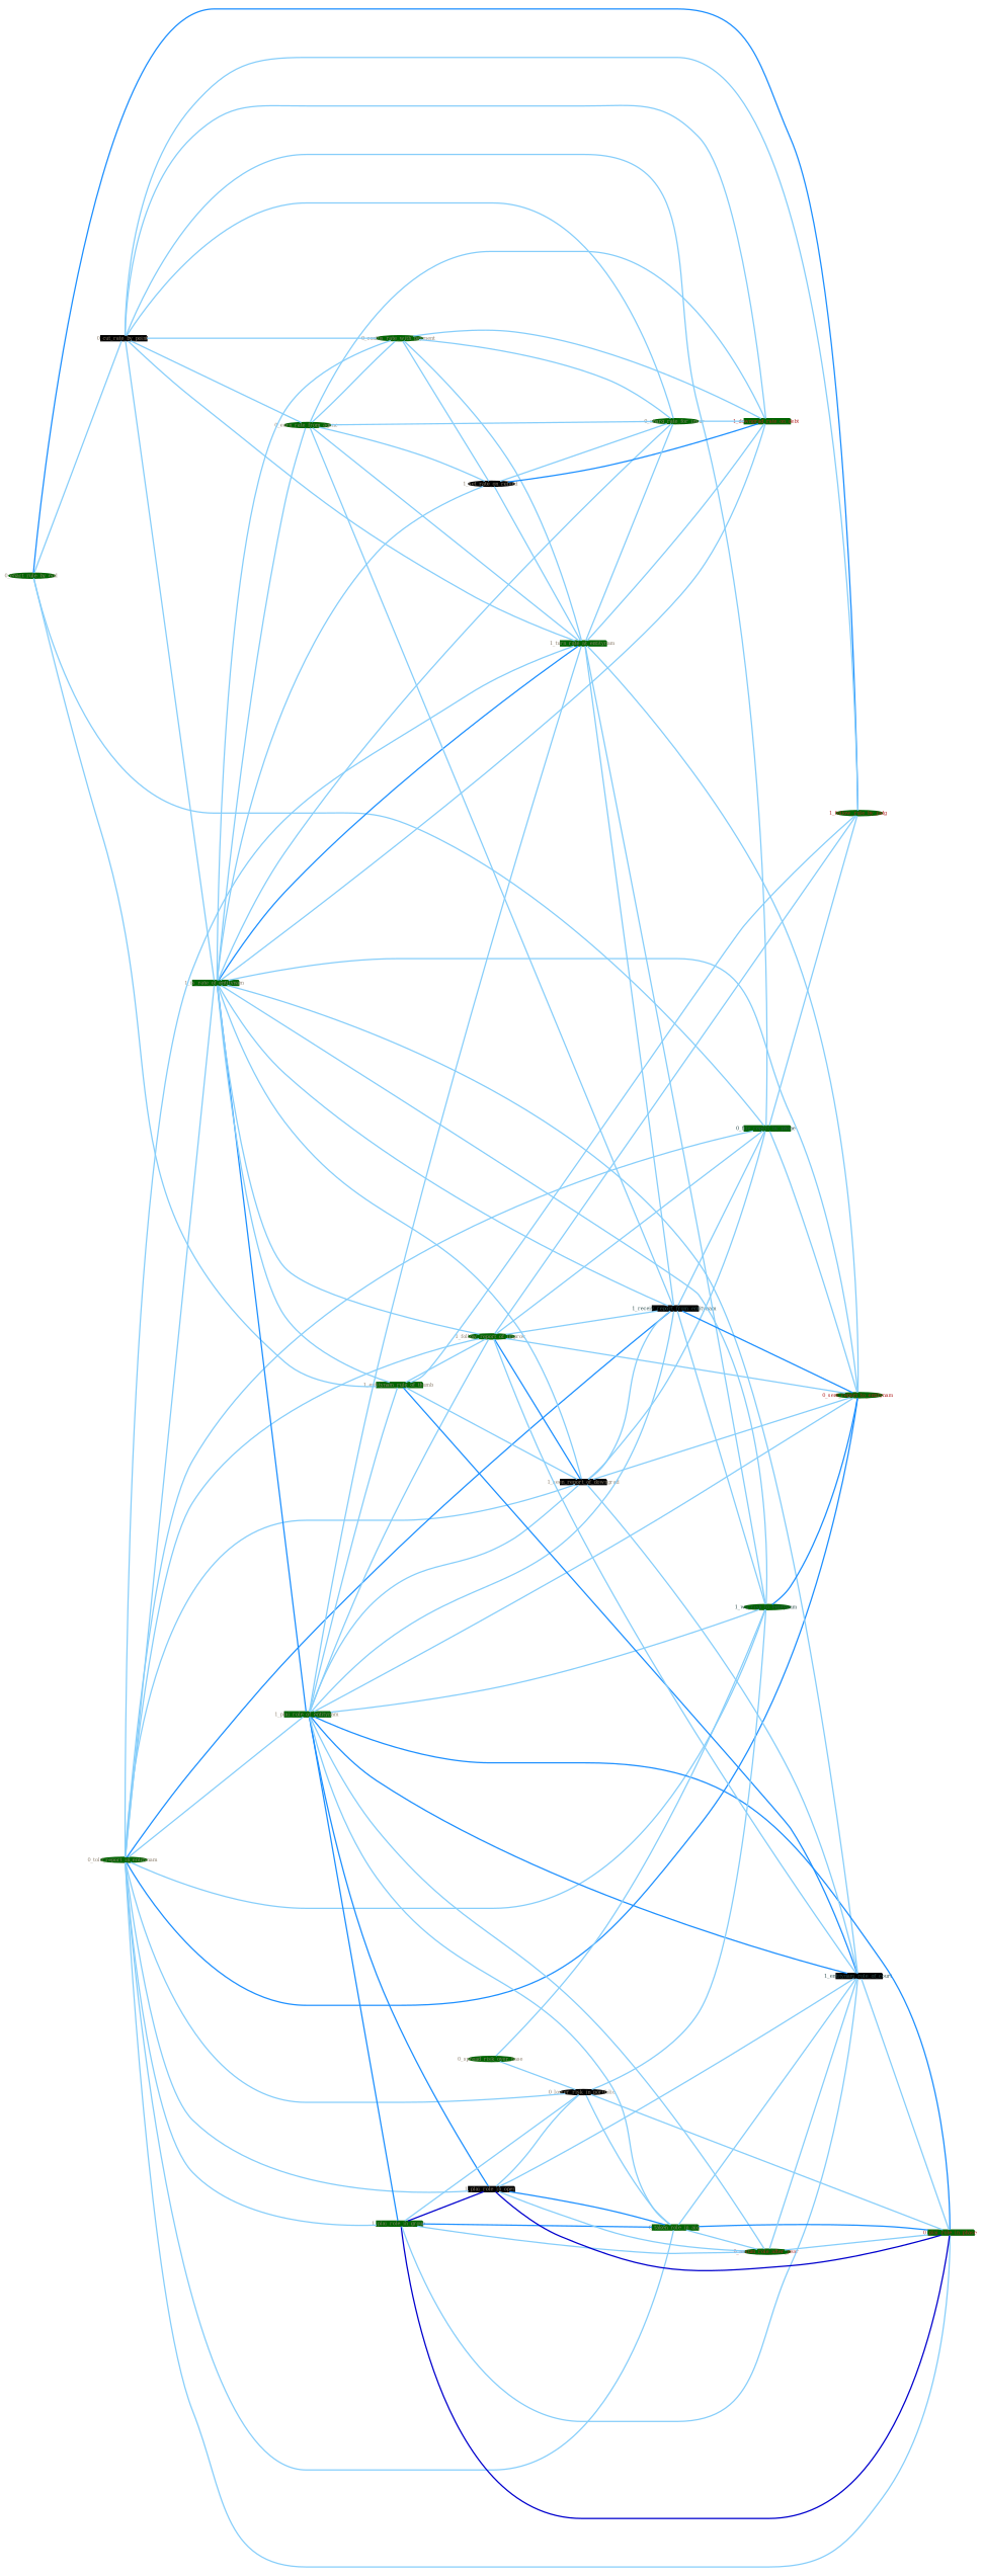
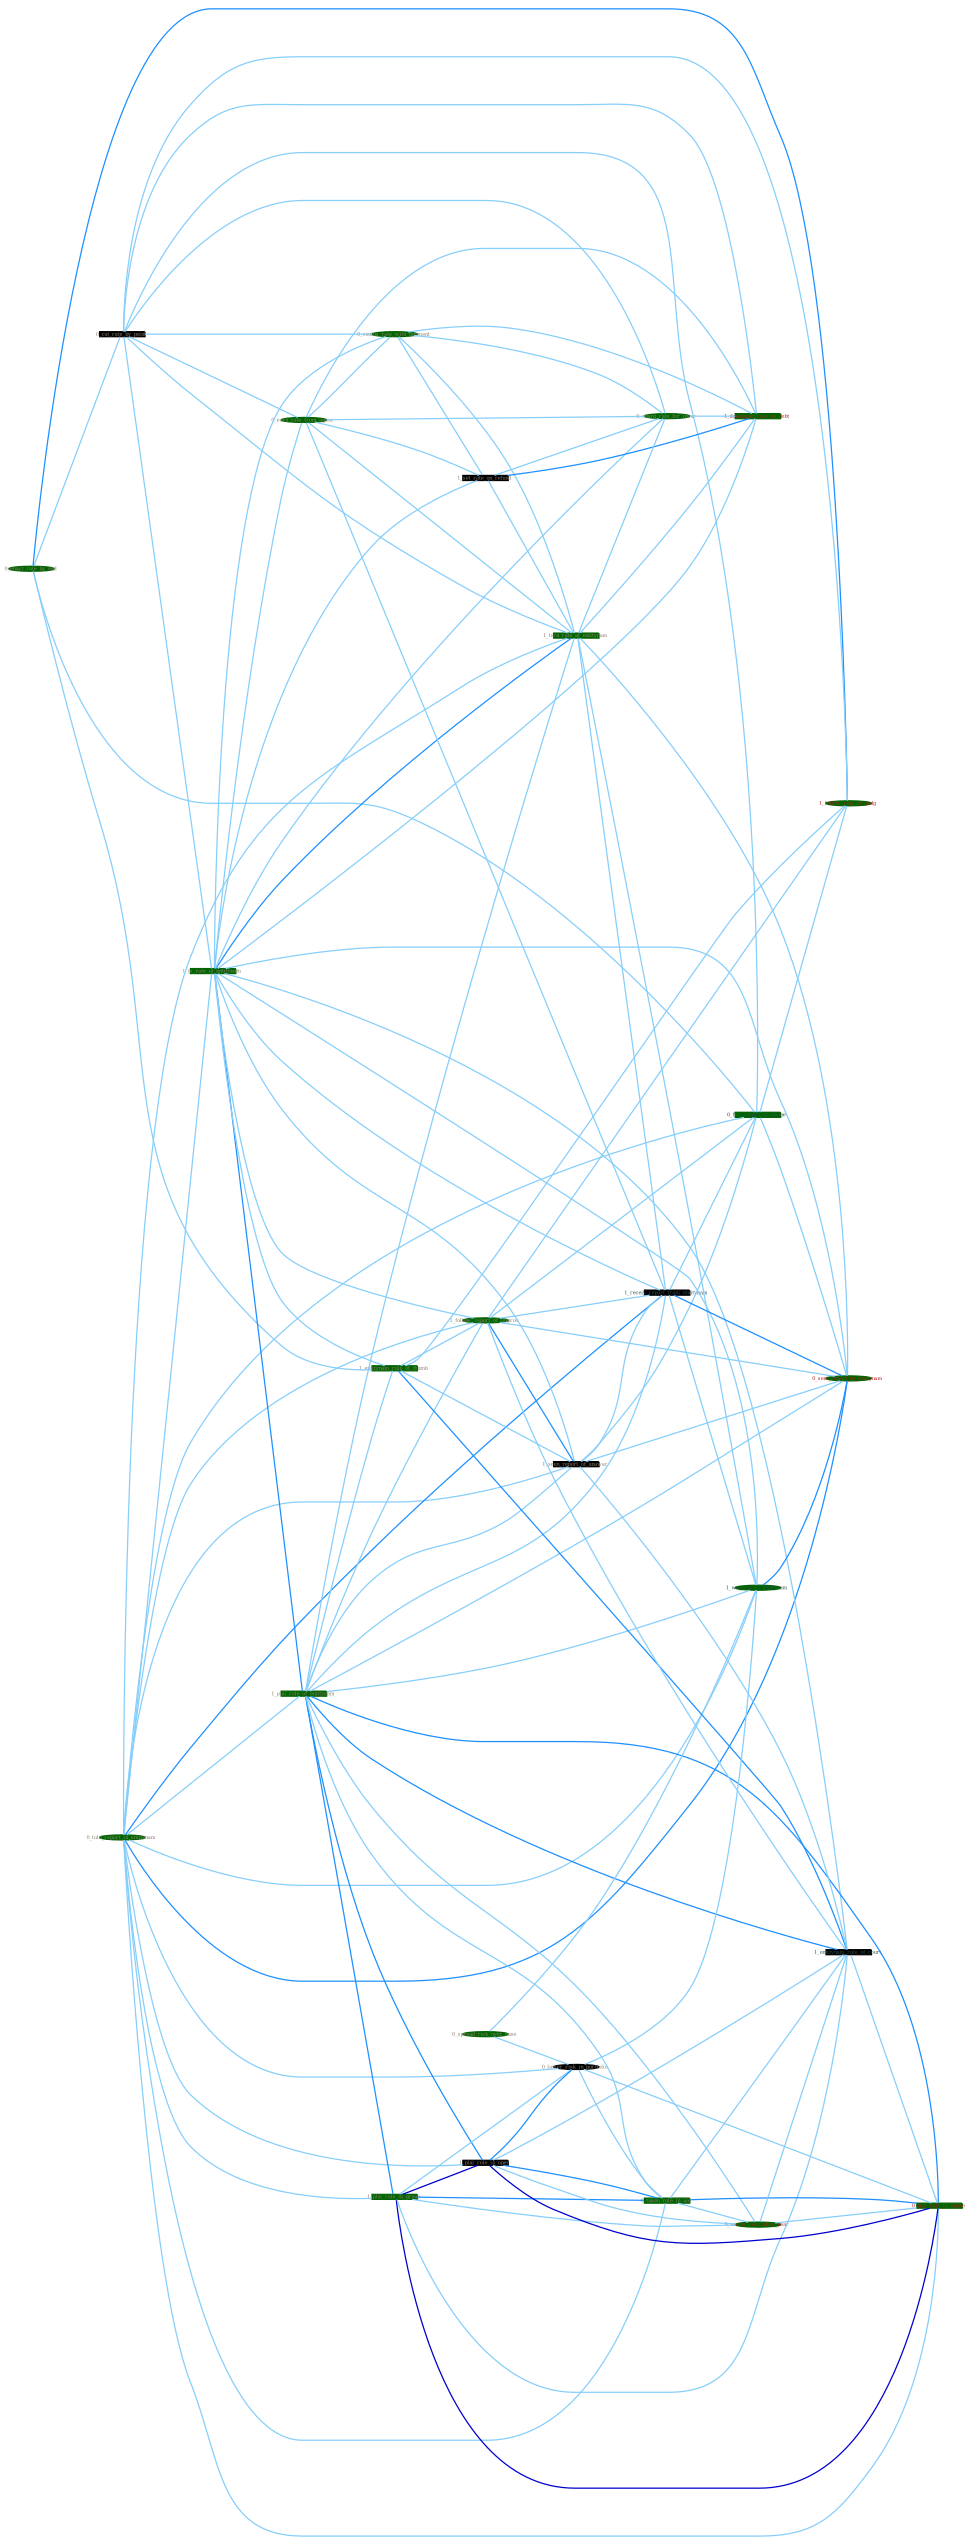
  graph {
    rankdir=LR
    node [color=darkgreen fixedsize=true fontcolor="#8b7d6b" fontsize=4 shape=note style=filled]
    edge [color="#87cefa" w=1]
    "0_enact_rule_by_end " [height=.06 shape=ellipse width=.5]
    "0_told_report_in_entitynam " [height=.06 shape=ellipse width=.5]
    "0_cut_rate_by_point " [color=black height=.06 width=.5]
    "1_is_rate_of_entitynam " [height=.06 width=.5]
    "1_plai_role_of_entitynam " [height=.06 width=.5]
    "1_plai_role_in_group " [height=.06 width=.5]
    "0_spread_risk_over_base " [height=.06 shape=ellipse width=.5]
    "1_plai_role_in_oper " [color=black height=.06 width=.5]
    "1_entitynam_rule_of_thumb " [height=.06 width=.5]
    "0_earn_rate_from_agenc " [height=.06 shape=ellipse width=.5]
    "0_confus_rate_with_payment " [height=.06 shape=ellipse width=.5]
-   "1_set_rate_on_refund " [color=black height=.06 shape=ellipse width=.5]
+   "1_set_rate_on_refund " [color=black height=.06 width=.5]
    "1_follow_report_of_improv " [height=.06 shape=ellipse width=.5]
    "1_turn_rate_at_entitynam " [height=.06 width=.5]
    "0_lower_risk_in_portfolio " [color=black height=.06 shape=ellipse width=.5]
    "0_charg_rate_for_insur " [height=.06 shape=ellipse width=.5]
    "0_taken_role_in_aid " [height=.06 width=.5]
-   "1_seen_report_of_unawar " [color=black height=.06 width=.5 label="1_seen_report_of_downgrad"]
+   "1_seen_report_of_unawar " [color=black height=.06 width=.5]
    "0_assum_role_after_year " [fontcolor="#b22222" height=.06 shape=ellipse width=.5]
    "1_downgrad_rate_on_debt " [fontcolor="#b22222" height=.06 width=.5]
    "1_follow_rule_by_judg " [fontcolor="#b22222" height=.06 shape=ellipse width=.5]
    "0_sent_report_to_entitynam " [fontcolor="#b22222" height=.06 shape=ellipse width=.5]
    "0_plai_role_in_phase " [fontcolor="#b22222" height=.06 width=.5]
    "0_file_report_by_phone " [fontcolor="#2f4f4f" height=.06 width=.5]
    "1_receiv_report_from_entitynam " [color=black fontcolor="#2f4f4f" height=.06 width=.5]
    "1_wa_risk_to_entitynam " [fontcolor="#2f4f4f" height=.06 shape=ellipse width=.5]
    "1_entitynam_role_of_court " [color=black fontcolor="#2f4f4f" height=.06 width=.5]
    subgraph sub_1 {
      "0_enact_rule_by_end "
      "0_told_report_in_entitynam "
      "0_cut_rate_by_point "
      "1_is_rate_of_entitynam "
      "1_plai_role_of_entitynam "
      "1_plai_role_in_group "
      "0_spread_risk_over_base "
      "1_plai_role_in_oper "
      "1_entitynam_rule_of_thumb "
      "0_earn_rate_from_agenc "
      "0_confus_rate_with_payment "
      "1_set_rate_on_refund "
      "1_follow_report_of_improv "
      "1_turn_rate_at_entitynam "
      "0_lower_risk_in_portfolio "
      "0_charg_rate_for_insur "
      "0_taken_role_in_aid "
      "1_seen_report_of_unawar "
    }
    subgraph sub_2 {
      "0_assum_role_after_year "
      "1_downgrad_rate_on_debt "
      "1_follow_rule_by_judg "
      "0_sent_report_to_entitynam "
      "0_plai_role_in_phase "
    }
    "0_enact_rule_by_end " -- "0_cut_rate_by_point "
    "0_enact_rule_by_end " -- "1_entitynam_rule_of_thumb "
    "0_enact_rule_by_end " -- "1_follow_rule_by_judg " [color="#1e90ff" w=2]
    "0_enact_rule_by_end " -- "0_file_report_by_phone "
    "0_told_report_in_entitynam " -- "1_is_rate_of_entitynam "
    "0_told_report_in_entitynam " -- "1_plai_role_of_entitynam "
    "0_told_report_in_entitynam " -- "1_plai_role_in_group "
    "0_told_report_in_entitynam " -- "1_plai_role_in_oper "
    "0_told_report_in_entitynam " -- "1_follow_report_of_improv "
    "0_told_report_in_entitynam " -- "1_turn_rate_at_entitynam "
    "0_told_report_in_entitynam " -- "0_lower_risk_in_portfolio "
    "0_told_report_in_entitynam " -- "0_taken_role_in_aid "
    "0_told_report_in_entitynam " -- "1_seen_report_of_unawar "
    "0_told_report_in_entitynam " -- "0_sent_report_to_entitynam " [color="#1e90ff" w=2]
    "0_told_report_in_entitynam " -- "0_plai_role_in_phase "
    "0_told_report_in_entitynam " -- "0_file_report_by_phone "
    "0_told_report_in_entitynam " -- "1_receiv_report_from_entitynam " [color="#1e90ff" w=2]
    "0_told_report_in_entitynam " -- "1_wa_risk_to_entitynam "
    "0_cut_rate_by_point " -- "1_is_rate_of_entitynam "
    "0_cut_rate_by_point " -- "0_earn_rate_from_agenc "
    "0_cut_rate_by_point " -- "0_confus_rate_with_payment "
    "0_cut_rate_by_point " -- "1_turn_rate_at_entitynam "
    "0_cut_rate_by_point " -- "0_charg_rate_for_insur "
    "0_cut_rate_by_point " -- "1_downgrad_rate_on_debt "
    "0_cut_rate_by_point " -- "1_follow_rule_by_judg "
    "0_cut_rate_by_point " -- "0_file_report_by_phone "
    "1_is_rate_of_entitynam " -- "1_plai_role_of_entitynam " [color="#1e90ff" w=2]
    "1_is_rate_of_entitynam " -- "1_entitynam_rule_of_thumb "
    "1_is_rate_of_entitynam " -- "0_earn_rate_from_agenc "
    "1_is_rate_of_entitynam " -- "0_confus_rate_with_payment "
    "1_is_rate_of_entitynam " -- "1_set_rate_on_refund "
    "1_is_rate_of_entitynam " -- "1_follow_report_of_improv "
    "1_is_rate_of_entitynam " -- "1_turn_rate_at_entitynam " [color="#1e90ff" w=2]
    "1_is_rate_of_entitynam " -- "0_charg_rate_for_insur "
    "1_is_rate_of_entitynam " -- "1_seen_report_of_unawar "
    "1_is_rate_of_entitynam " -- "1_downgrad_rate_on_debt "
    "1_is_rate_of_entitynam " -- "0_sent_report_to_entitynam "
    "1_is_rate_of_entitynam " -- "1_receiv_report_from_entitynam "
    "1_is_rate_of_entitynam " -- "1_wa_risk_to_entitynam "
    "1_is_rate_of_entitynam " -- "1_entitynam_role_of_court "
    "1_plai_role_of_entitynam " -- "1_plai_role_in_group " [color="#1e90ff" w=2]
    "1_plai_role_of_entitynam " -- "1_plai_role_in_oper " [color="#1e90ff" w=2]
    "1_plai_role_of_entitynam " -- "1_entitynam_rule_of_thumb "
    "1_plai_role_of_entitynam " -- "1_follow_report_of_improv "
    "1_plai_role_of_entitynam " -- "1_turn_rate_at_entitynam "
    "1_plai_role_of_entitynam " -- "0_taken_role_in_aid "
    "1_plai_role_of_entitynam " -- "1_seen_report_of_unawar "
    "1_plai_role_of_entitynam " -- "0_assum_role_after_year "
    "1_plai_role_of_entitynam " -- "0_sent_report_to_entitynam "
    "1_plai_role_of_entitynam " -- "0_plai_role_in_phase " [color="#1e90ff" w=2]
    "1_plai_role_of_entitynam " -- "1_receiv_report_from_entitynam "
    "1_plai_role_of_entitynam " -- "1_wa_risk_to_entitynam "
    "1_plai_role_of_entitynam " -- "1_entitynam_role_of_court " [color="#1e90ff" w=2]
    "1_plai_role_in_group " -- "1_plai_role_in_oper " [color="#0000cd" w=3]
    "1_plai_role_in_group " -- "0_lower_risk_in_portfolio "
    "1_plai_role_in_group " -- "0_taken_role_in_aid " [color="#1e90ff" w=2]
    "1_plai_role_in_group " -- "0_assum_role_after_year "
    "1_plai_role_in_group " -- "0_plai_role_in_phase " [color="#0000cd" w=3]
    "1_plai_role_in_group " -- "1_entitynam_role_of_court "
    "0_spread_risk_over_base " -- "0_lower_risk_in_portfolio "
    "0_spread_risk_over_base " -- "1_wa_risk_to_entitynam "
-   "1_plai_role_in_oper " -- "0_lower_risk_in_portfolio "
+   "1_plai_role_in_oper " -- "0_lower_risk_in_portfolio " [color="#1e90ff"]
    "1_plai_role_in_oper " -- "0_taken_role_in_aid " [color="#1e90ff" w=2]
    "1_plai_role_in_oper " -- "0_assum_role_after_year "
    "1_plai_role_in_oper " -- "0_plai_role_in_phase " [color="#0000cd" w=3]
    "1_plai_role_in_oper " -- "1_entitynam_role_of_court "
    "1_entitynam_rule_of_thumb " -- "1_follow_report_of_improv "
    "1_entitynam_rule_of_thumb " -- "1_seen_report_of_unawar "
    "1_entitynam_rule_of_thumb " -- "1_follow_rule_by_judg "
    "1_entitynam_rule_of_thumb " -- "1_entitynam_role_of_court " [color="#1e90ff" w=2]
    "0_earn_rate_from_agenc " -- "0_confus_rate_with_payment "
    "0_earn_rate_from_agenc " -- "1_set_rate_on_refund "
    "0_earn_rate_from_agenc " -- "1_turn_rate_at_entitynam "
    "0_earn_rate_from_agenc " -- "0_charg_rate_for_insur "
    "0_earn_rate_from_agenc " -- "1_downgrad_rate_on_debt "
    "0_earn_rate_from_agenc " -- "1_receiv_report_from_entitynam "
    "0_confus_rate_with_payment " -- "1_set_rate_on_refund "
    "0_confus_rate_with_payment " -- "1_turn_rate_at_entitynam "
    "0_confus_rate_with_payment " -- "0_charg_rate_for_insur "
    "0_confus_rate_with_payment " -- "1_downgrad_rate_on_debt "
    "1_set_rate_on_refund " -- "1_turn_rate_at_entitynam "
    "1_set_rate_on_refund " -- "0_charg_rate_for_insur "
    "1_set_rate_on_refund " -- "1_downgrad_rate_on_debt " [color="#1e90ff" w=2]
    "1_follow_report_of_improv " -- "1_seen_report_of_unawar " [color="#1e90ff" w=2]
    "1_follow_report_of_improv " -- "1_follow_rule_by_judg "
    "1_follow_report_of_improv " -- "0_sent_report_to_entitynam "
    "1_follow_report_of_improv " -- "0_file_report_by_phone "
    "1_follow_report_of_improv " -- "1_receiv_report_from_entitynam "
    "1_follow_report_of_improv " -- "1_entitynam_role_of_court "
    "1_turn_rate_at_entitynam " -- "0_charg_rate_for_insur "
    "1_turn_rate_at_entitynam " -- "1_downgrad_rate_on_debt "
    "1_turn_rate_at_entitynam " -- "0_sent_report_to_entitynam "
    "1_turn_rate_at_entitynam " -- "1_receiv_report_from_entitynam "
    "1_turn_rate_at_entitynam " -- "1_wa_risk_to_entitynam "
    "0_lower_risk_in_portfolio " -- "0_taken_role_in_aid "
    "0_lower_risk_in_portfolio " -- "0_plai_role_in_phase "
    "0_lower_risk_in_portfolio " -- "1_wa_risk_to_entitynam "
    "0_charg_rate_for_insur " -- "1_downgrad_rate_on_debt "
    "0_taken_role_in_aid " -- "0_assum_role_after_year "
    "0_taken_role_in_aid " -- "0_plai_role_in_phase " [color="#1e90ff" w=2]
    "0_taken_role_in_aid " -- "1_entitynam_role_of_court "
    "1_seen_report_of_unawar " -- "0_sent_report_to_entitynam "
    "1_seen_report_of_unawar " -- "0_file_report_by_phone "
    "1_seen_report_of_unawar " -- "1_receiv_report_from_entitynam "
    "1_seen_report_of_unawar " -- "1_entitynam_role_of_court "
    "0_assum_role_after_year " -- "0_plai_role_in_phase "
    "0_assum_role_after_year " -- "1_entitynam_role_of_court "
    "0_file_report_by_phone " -- "1_follow_rule_by_judg "
    "0_file_report_by_phone " -- "0_sent_report_to_entitynam "
    "1_receiv_report_from_entitynam " -- "0_sent_report_to_entitynam " [color="#1e90ff" w=2]
    "1_receiv_report_from_entitynam " -- "0_file_report_by_phone "
    "1_receiv_report_from_entitynam " -- "1_wa_risk_to_entitynam "
    "1_wa_risk_to_entitynam " -- "0_sent_report_to_entitynam " [color="#1e90ff" w=2]
    "1_entitynam_role_of_court " -- "0_plai_role_in_phase "
  }
